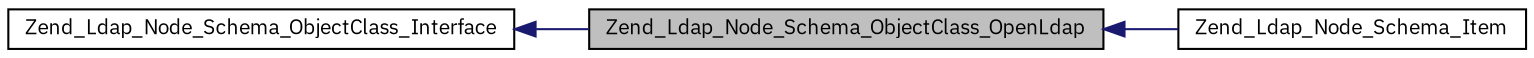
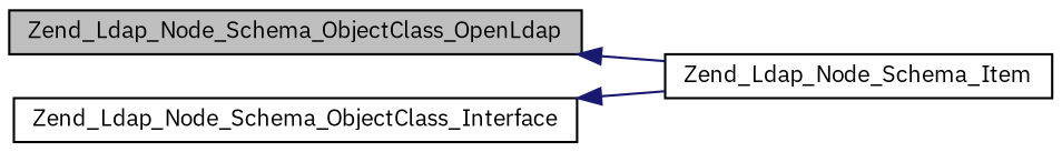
  digraph {
    fontname="IBM Plex Sans"
    rankdir=LR
    node [color=black fillcolor=white fontname="IBM Plex Sans" fontsize=10 shape=record style=filled]
    edge [color=midnightblue dir=back fontname="IBM Plex Sans" fontsize=10 labelfontname=Helvetica labelfontsize=10 style=solid]
    n1 [fillcolor=grey75 fontcolor=black height=0.2 label=Zend_Ldap_Node_Schema_ObjectClass_OpenLdap width=0.4]
    n2 [height=0.2 label=Zend_Ldap_Node_Schema_Item width=0.4]
    n3 [height=0.2 label=Zend_Ldap_Node_Schema_ObjectClass_Interface width=0.4]
    n1 -> n2
-   n3 -> n1
+   n3 -> n2
  }
